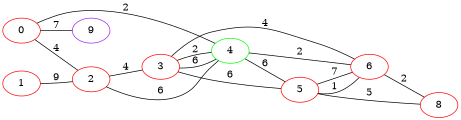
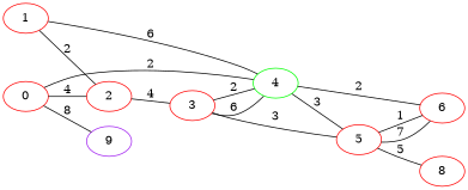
  graph {
    rankdir=LR
    node [color=red weight=1]
    0
    2
    9 [color=purple weight=4]
    4 [color=green weight=2]
    1
    3
    5
    6
    8
    0 -- 2 [label=4]
-   0 -- 9 [label=7]
+   0 -- 9 [label=8]
    0 -- 4 [label=2]
-   2 -- 4 [label=6]
+   1 -- 4 [label=6]
    2 -- 3 [label=4]
-   4 -- 5 [label=6]
+   4 -- 5 [label=3]
    4 -- 6 [label=2]
-   1 -- 2 [label=9]
+   1 -- 2 [label=2]
    3 -- 4 [label=6]
    3 -- 4 [label=2]
-   3 -- 5 [label=6]
-   3 -- 6 [label=4]
+   3 -- 5 [label=3]
    5 -- 6 [label=7]
    5 -- 6 [label=1]
    5 -- 8 [label=5]
-   6 -- 8 [label=2]
  }
